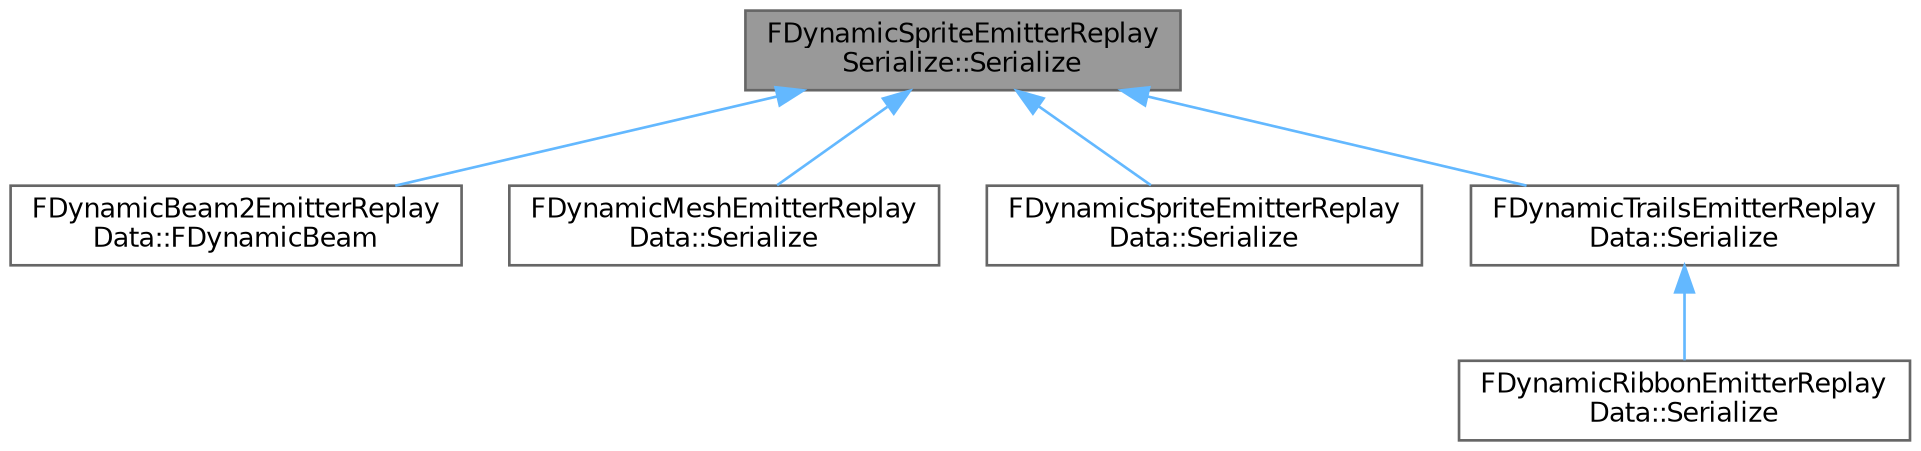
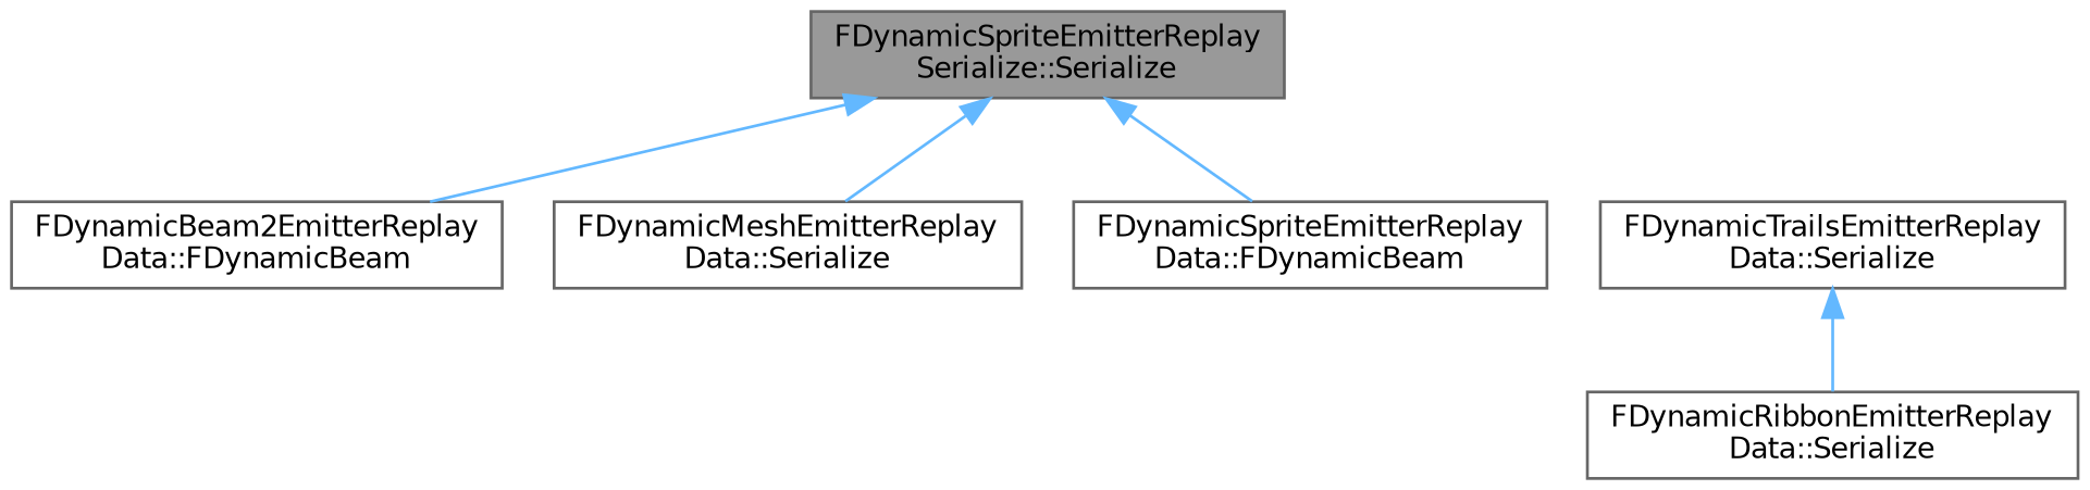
  digraph {
    rankdir=TB
    node [color=grey40 fillcolor=white fontname=Helvetica fontsize=10 shape=box style=filled]
    edge [color=steelblue1 dir=back fontname=Helvetica fontsize=10 labelfontname=Helvetica labelfontsize=10 style=solid]
    n1 [color=gray40 fillcolor=grey60 fontcolor=black height=0.2 label="FDynamicSpriteEmitterReplay\lSerialize::Serialize" width=0.4]
    n2 [height=0.2 label="FDynamicBeam2EmitterReplay\lData::FDynamicBeam" width=0.4]
    n3 [height=0.2 label="FDynamicMeshEmitterReplay\lData::Serialize" width=0.4]
-   n4 [height=0.2 label="FDynamicSpriteEmitterReplay\lData::Serialize" width=0.4]
+   n4 [height=0.2 label="FDynamicSpriteEmitterReplay\lData::FDynamicBeam" width=0.4]
    n5 [height=0.2 label="FDynamicTrailsEmitterReplay\lData::Serialize" width=0.4]
    n6 [height=0.2 label="FDynamicRibbonEmitterReplay\lData::Serialize" width=0.4]
    n1 -> n2
    n1 -> n3
    n1 -> n4
-   n1 -> n5
    n5 -> n6
  }
